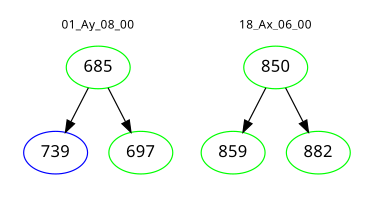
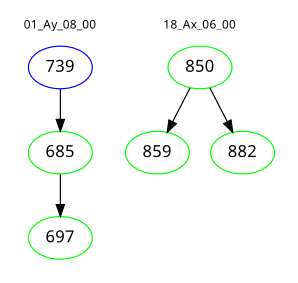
  digraph {
    fontname="Noto Sans"
    node [color=green fontname="Noto Sans"]
    edge [color=black fontname="Noto Sans"]
    n1 [label=685]
    n2 [color=blue label=739]
    n3 [label=697]
    n4 [label=850]
    n5 [label=859]
    n6 [label=882]
    subgraph cluster_1 {
      color=white
      fontsize=10
      label="01_Ay_08_00"
      n1
      n2
      n3
    }
    subgraph cluster_2 {
      color=white
      fontsize=10
      label="18_Ax_06_00"
      n4
      n5
      n6
    }
-   n1 -> n2
+   n2 -> n1
    n1 -> n3
    n4 -> n5
    n4 -> n6
  }
